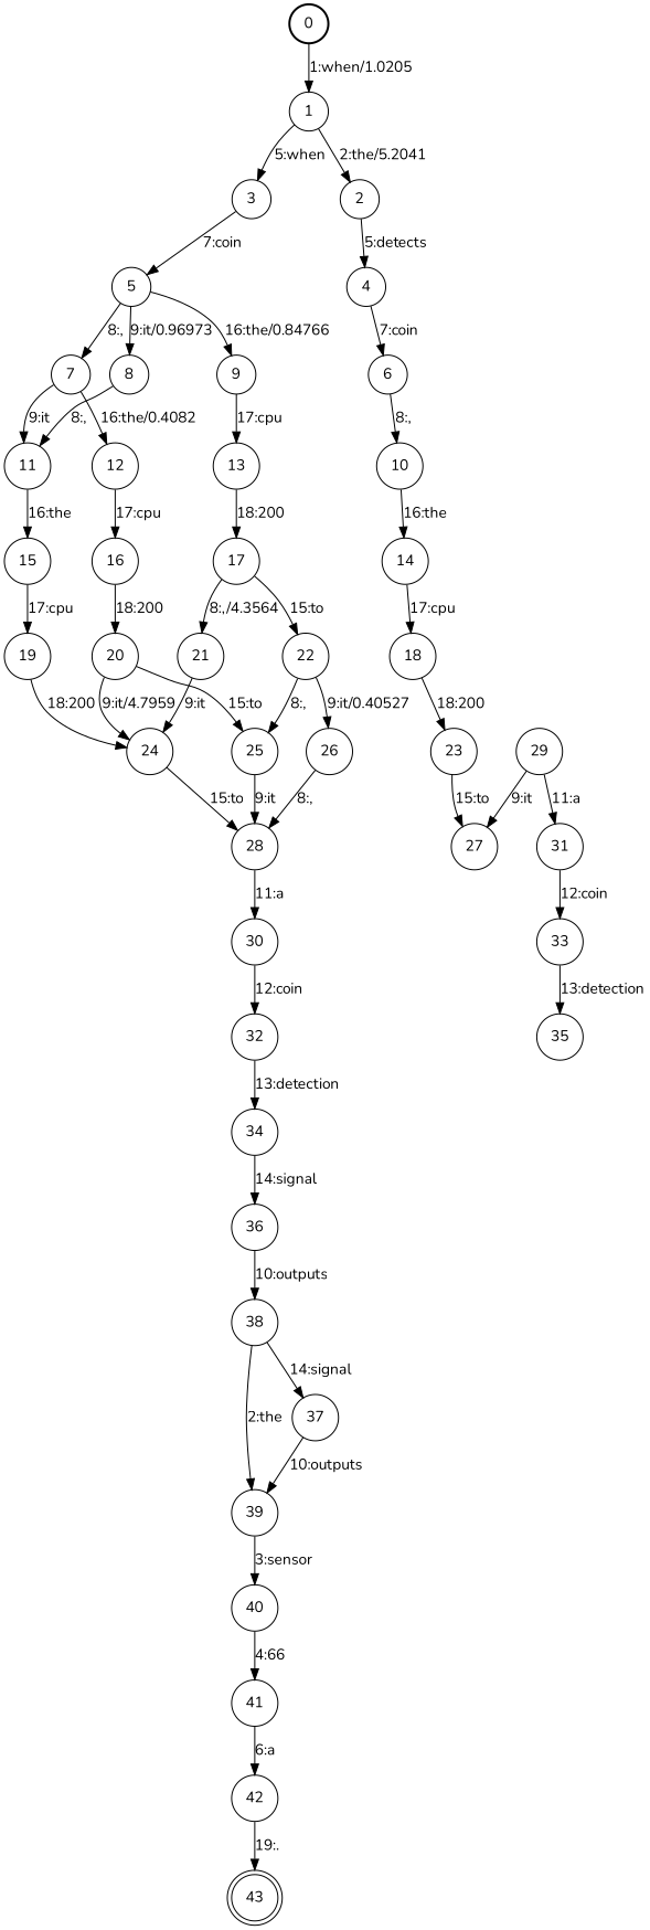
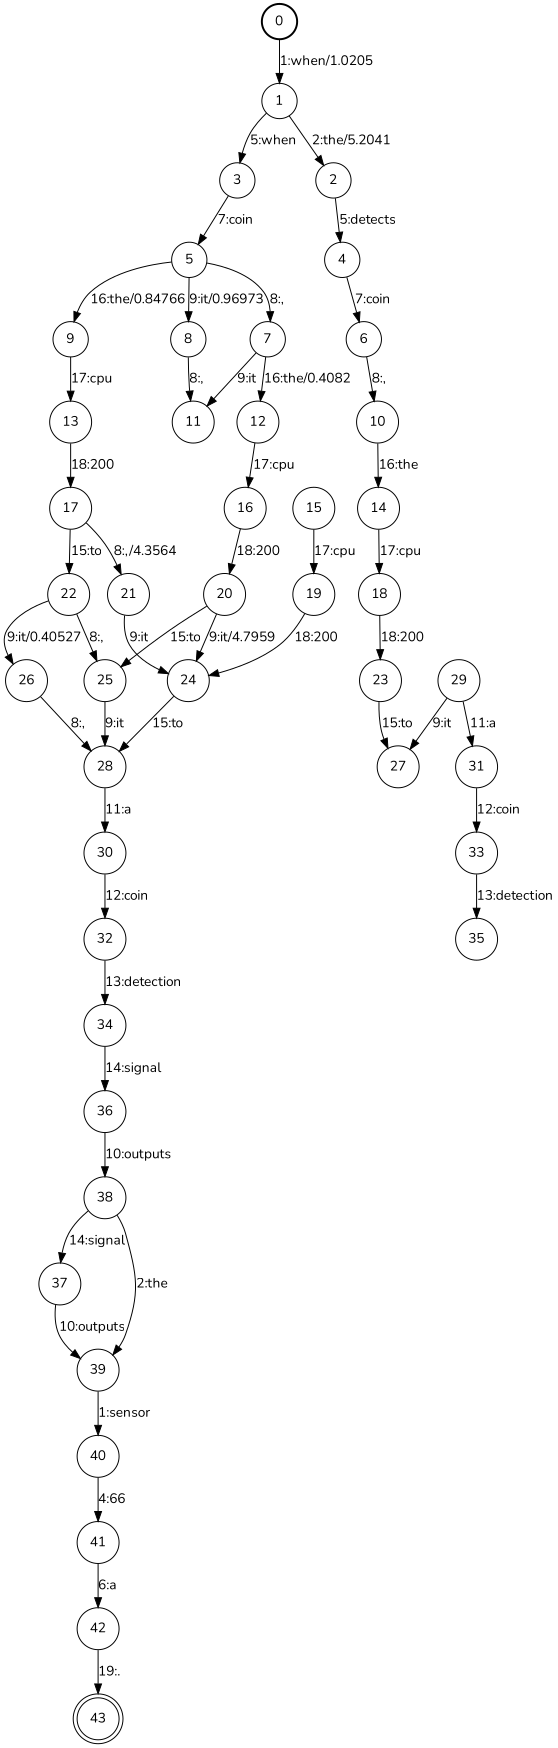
  digraph {
    fontname=Nunito
    nodesep=0.25
    rankdir=TB
    ranksep=0.4
    node [fontname=Nunito fontsize=14 shape=circle style=solid]
    edge [fontname=Nunito fontsize=14]
    n1 [label=0 style=bold]
    n2 [label=1]
    n3 [label=3]
    n4 [label=2]
    n5 [label=5]
    n6 [label=4]
    n7 [label=7]
    n8 [label=8]
    n9 [label=9]
    n10 [label=6]
    n11 [label=10]
    n12 [label=11]
    n13 [label=12]
    n14 [label=13]
    n15 [label=14]
    n16 [label=15]
    n17 [label=16]
    n18 [label=17]
    n19 [label=18]
    n20 [label=19]
    n21 [label=20]
    n22 [label=21]
    n23 [label=22]
    n24 [label=23]
    n25 [label=24]
    n26 [label=25]
    n27 [label=26]
    n28 [label=27]
    n29 [label=28]
    n30 [label=30]
    n31 [label=29]
    n32 [label=31]
    n33 [label=32]
    n34 [label=33]
    n35 [label=34]
    n36 [label=35]
    n37 [label=36]
    n38 [label=38]
    n39 [label=37]
    n40 [label=39]
    n41 [label=40]
    n42 [label=41]
    n43 [label=42]
    n44 [label=43 shape=doublecircle]
    n1 -> n2 [label="1:when/1.0205"]
    n2 -> n3 [label="5:when"]
    n2 -> n4 [label="2:the/5.2041"]
    n3 -> n5 [label="7:coin"]
    n4 -> n6 [label="5:detects"]
    n5 -> n7 [label="8:,"]
    n5 -> n8 [label="9:it/0.96973"]
    n5 -> n9 [label="16:the/0.84766"]
    n6 -> n10 [label="7:coin"]
    n7 -> n12 [label="9:it"]
    n7 -> n13 [label="16:the/0.4082"]
    n8 -> n12 [label="8:,"]
    n9 -> n14 [label="17:cpu"]
    n10 -> n11 [label="8:,"]
    n11 -> n15 [label="16:the"]
-   n12 -> n16 [label="16:the"]
    n13 -> n17 [label="17:cpu"]
    n14 -> n18 [label="18:200"]
    n15 -> n19 [label="17:cpu"]
    n16 -> n20 [label="17:cpu"]
    n17 -> n21 [label="18:200"]
    n18 -> n22 [label="8:,/4.3564"]
    n18 -> n23 [label="15:to"]
    n19 -> n24 [label="18:200"]
    n20 -> n25 [label="18:200"]
    n21 -> n25 [label="9:it/4.7959"]
    n21 -> n26 [label="15:to"]
    n22 -> n25 [label="9:it"]
    n23 -> n26 [label="8:,"]
    n23 -> n27 [label="9:it/0.40527"]
    n24 -> n28 [label="15:to"]
    n25 -> n29 [label="15:to"]
    n26 -> n29 [label="9:it"]
    n27 -> n29 [label="8:,"]
    n29 -> n30 [label="11:a"]
    n30 -> n33 [label="12:coin"]
    n31 -> n28 [label="9:it"]
    n31 -> n32 [label="11:a"]
    n32 -> n34 [label="12:coin"]
    n33 -> n35 [label="13:detection"]
    n34 -> n36 [label="13:detection"]
    n35 -> n37 [label="14:signal"]
    n37 -> n38 [label="10:outputs"]
    n38 -> n39 [label="14:signal"]
    n38 -> n40 [label="2:the"]
    n39 -> n40 [label="10:outputs"]
-   n40 -> n41 [label="3:sensor"]
+   n40 -> n41 [label="1:sensor"]
    n41 -> n42 [label="4:66"]
    n42 -> n43 [label="6:a"]
    n43 -> n44 [label="19:."]
  }
